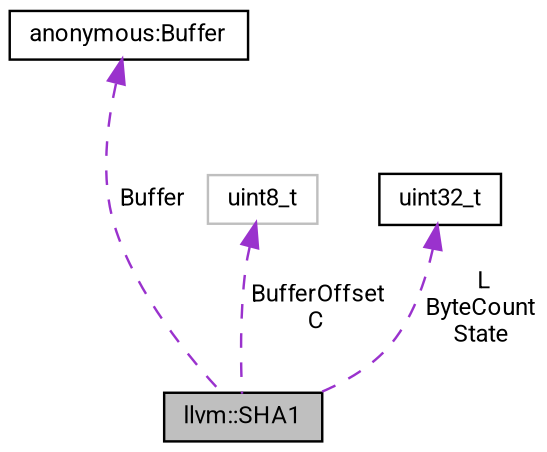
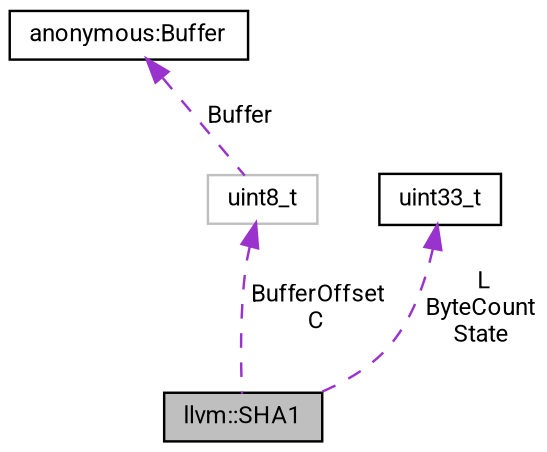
  digraph {
    fontname=Roboto
    node [color=black fontname=Roboto fontsize=10 shape=record]
    edge [color=darkorchid3 dir=back fontname=Roboto fontsize=10 labelfontname=Helvetica labelfontsize=10 style=dashed]
    n1 [fillcolor=grey75 fontcolor=black height=0.2 label="llvm::SHA1" style=filled width=0.4]
    n2 [height=0.2 label="anonymous:Buffer" width=0.4]
-   n3 [height=0.2 label=uint32_t width=0.4]
+   n3 [height=0.2 label=uint33_t width=0.4]
    n4 [color=grey75 height=0.2 label=uint8_t width=0.4]
-   n2 -> n1 [label=" Buffer"]
+   n2 -> n4 [label=" Buffer"]
    n3 -> n1 [label=" L\nByteCount\nState"]
    n4 -> n1 [label=" BufferOffset\nC"]
  }
